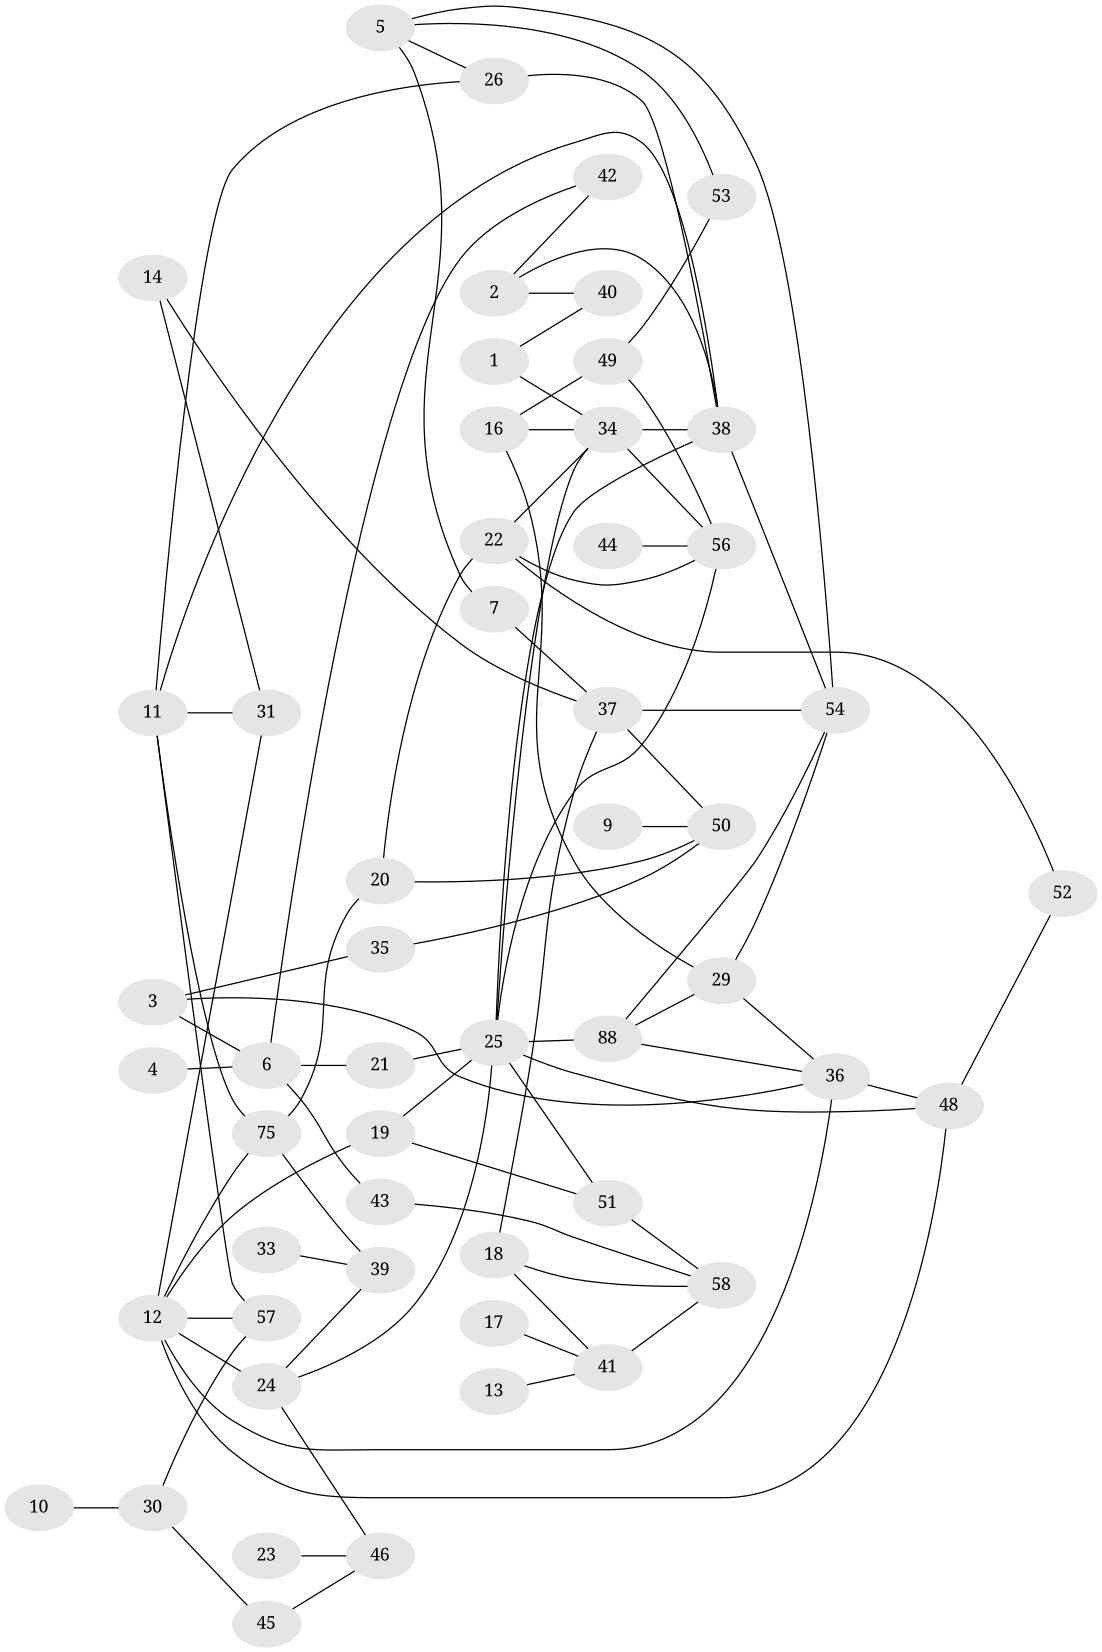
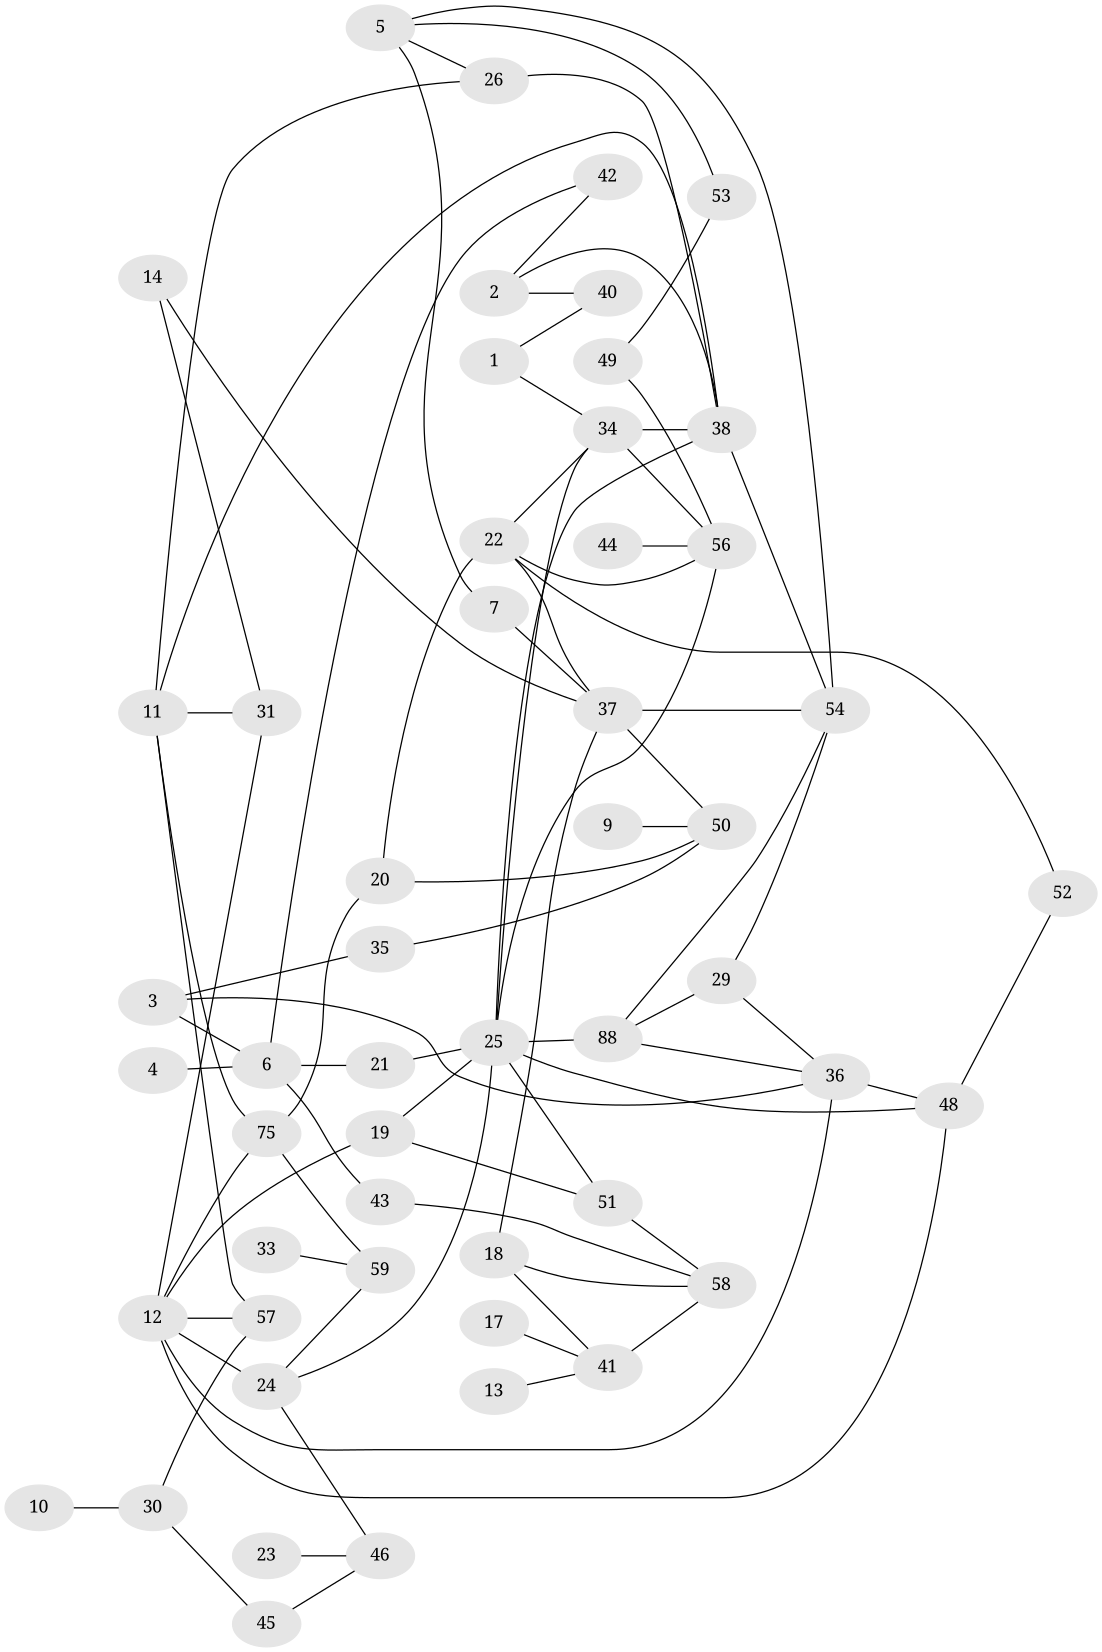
  graph {
    fontname="Noto Serif"
    rankdir=LR
    node [color=gray90 fontname="Noto Serif" style=filled]
    edge [fontname="Noto Serif" weight=1.0]
    1
    34
    40
    38
    56
    2
    42
    54
    3
    6
    35
    36
    21
    43
    50
    48
    4
    5
    7
    26
    53
    37
    25
    58
    9
    10
    30
    57
    45
    11
    n31 [label=75]
    31
    20
-   39
+   39 [label=59]
    12
    19
    24
    51
    46
    52
    13
    41
    14
    22
-   16
    29
    49
    17
    18
    n50 [label=88]
    23
    33
    44
    1 -- 34
    1 -- 40
    34 -- 38 [weight=2.0]
    34 -- 56
    38 -- 54
    2 -- 40
    2 -- 38
    2 -- 42
    3 -- 6
    3 -- 35
    3 -- 36
    6 -- 42
    6 -- 21
    6 -- 43
    35 -- 50
    36 -- 48
    21 -- 25
    43 -- 58
    48 -- 52
    4 -- 6
    5 -- 54
    5 -- 7
    5 -- 26
    5 -- 53
    7 -- 37
    26 -- 38
    37 -- 54
    37 -- 50 [weight=2.0]
    25 -- 34
    25 -- 38
    25 -- 56
    25 -- 48
    25 -- 51
    25 -- n50
    9 -- 50
    10 -- 30
    30 -- 57
    30 -- 45
    45 -- 46
    11 -- 38
    11 -- 26
    11 -- 57
    11 -- n31
    11 -- 31
    n31 -- 20
    n31 -- 39
    20 -- 50
    20 -- 22
    12 -- 36
    12 -- 48
    12 -- 57
    12 -- n31
    12 -- 31
    12 -- 19
    12 -- 24
    19 -- 25
    19 -- 51
    24 -- 25
    24 -- 39
    24 -- 46
    51 -- 58
    13 -- 41
    41 -- 58
    14 -- 37
    14 -- 31
    22 -- 34
    22 -- 56
+   22 -- 37
    22 -- 52
-   16 -- 34
-   16 -- 29
-   16 -- 49
    29 -- 54
    29 -- 36
    49 -- 56
    49 -- 53
    17 -- 41
    18 -- 37 [weight=2.0]
    18 -- 58
    18 -- 41
    n50 -- 54
    n50 -- 36
    n50 -- 29
    23 -- 46
    33 -- 39
    44 -- 56
  }
